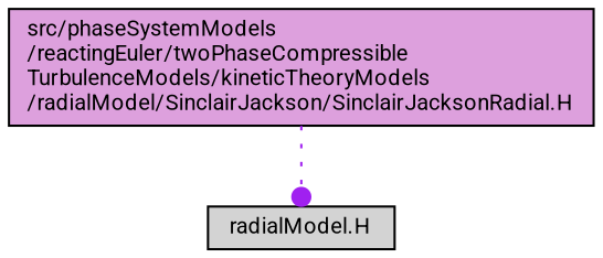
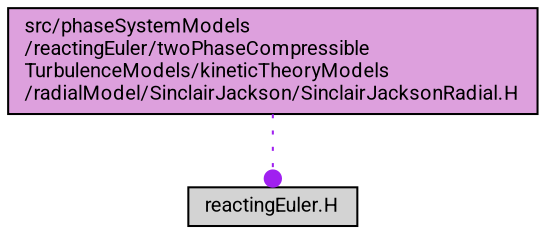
  digraph {
    fontname=Roboto
    node [color=black fontname=Roboto fontsize=10 shape=box style=filled]
    n1 [fillcolor=plum fontcolor=black height=0.2 label="src/phaseSystemModels\l/reactingEuler/twoPhaseCompressible\lTurbulenceModels/kineticTheoryModels\l/radialModel/SinclairJackson/SinclairJacksonRadial.H" width=0.4]
-   n2 [fillcolor=lightgrey height=0.2 label="radialModel.H" width=0.4]
+   n2 [fillcolor=lightgrey height=0.2 label="reactingEuler.H" width=0.4]
    n1 -> n2 [color=purple fontname=Roboto fontsize=10 labelfontname=Helvetica labelfontsize=10 style=dotted arrowhead=dot]
  }
